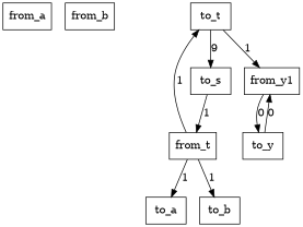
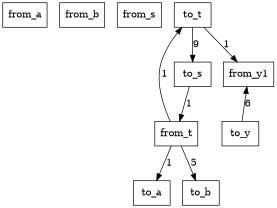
  digraph {
    rankdir=TB
    node [fillcolor=white shape=box style=filled]
    n1 [label=<from_a>]
    n2 [label=<from_b>]
+   n3 [label=<from_s>]
    n4 [label=<from_y1>]
    n5 [label=<to_y>]
    n6 [label=<from_t>]
    n7 [label=<to_a>]
    n8 [label=<to_b>]
    n9 [label=<to_t>]
    n10 [label=<to_s>]
-   n4 -> n5 [label=0]
-   n5 -> n4 [label=0]
+   n5 -> n4 [label=6]
    n6 -> n7 [label=1]
-   n6 -> n8 [label=1]
+   n6 -> n8 [label=5]
    n6 -> n9 [label=1]
    n9 -> n4 [label=1]
    n9 -> n10 [label=9]
    n10 -> n6 [label=1]
  }
